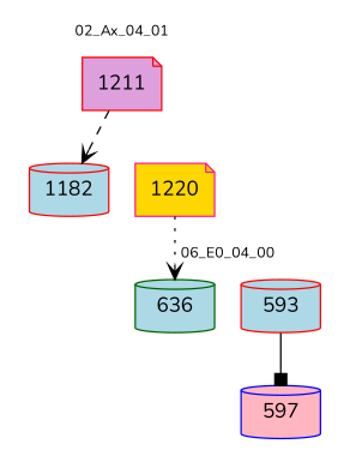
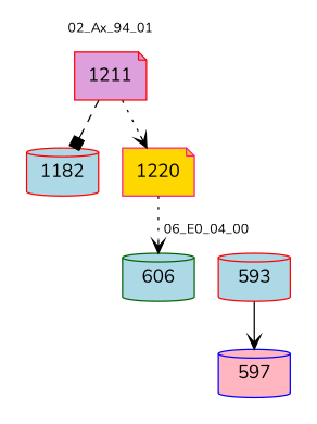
  digraph {
    fontname=Nunito
    node [color=red fillcolor=lightblue fontname=Nunito shape=cylinder style=filled]
    edge [arrowhead=box color=black fontname=Nunito style=dotted]
    n1 [fillcolor=plum label=1211 shape=note]
    n2 [label=1182]
    n3 [color=deeppink fillcolor=gold label=1220 shape=note]
    n4 [label=593]
-   n5 [color=darkgreen label=636]
+   n5 [color=darkgreen label=606]
    n6 [color=blue fillcolor=lightpink label=597]
    subgraph cluster_1 {
      color=white
      fontsize=10
-     label="02_Ax_04_01"
+     label="02_Ax_94_01"
      n1
      n2
      n3
    }
    subgraph cluster_2 {
      color=white
      fontsize=10
      label="06_E0_04_00"
      n4
      n5
      n6
    }
-   n1 -> n2 [arrowhead=vee style=dashed]
+   n1 -> n2 [style=dashed]
+   n1 -> n3 [arrowhead=vee]
    n3 -> n5 [arrowhead=vee]
-   n4 -> n6 [style=solid]
+   n4 -> n6 [arrowhead=vee style=solid]
  }
